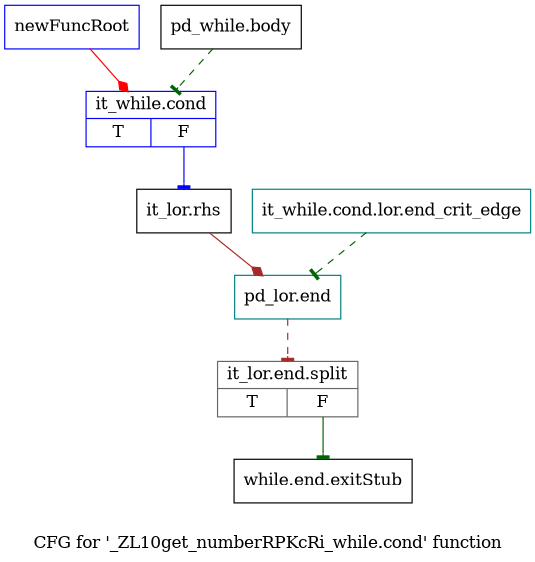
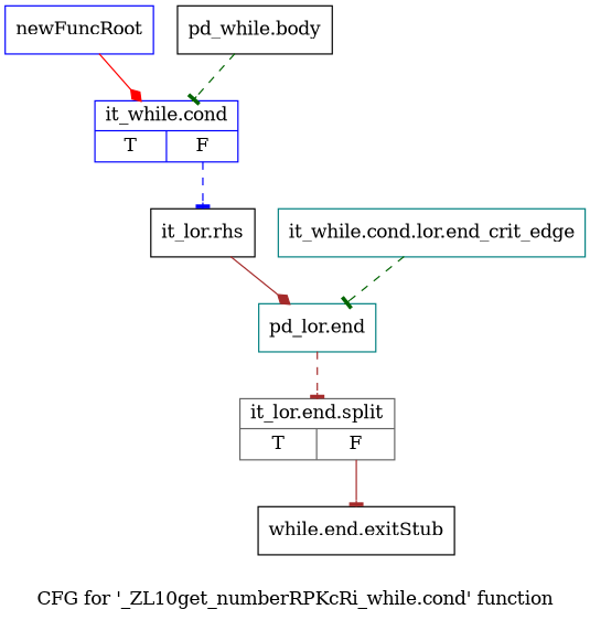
  digraph {
    label="CFG for '_ZL10get_numberRPKcRi_while.cond' function"
    node [color=black shape=record]
    edge [arrowhead=tee color=brown style=solid]
    n1 [color=blue label="{newFuncRoot}"]
    n2 [color=blue label="{it_while.cond|{<s0>T|<s1>F}}"]
    n3 [label="{it_lor.rhs}"]
    n4 [color=teal label="{it_while.cond.lor.end_crit_edge}"]
    n5 [color=teal label="{pd_lor.end}"]
    n6 [label="{while.end.exitStub}"]
    n7 [color=gray40 label="{it_lor.end.split|{<s0>T|<s1>F}}"]
    n8 [label="{pd_while.body}"]
    n1 -> n2 [arrowhead=diamond color=red]
-   n2 -> n3 [color=blue tailport=s1]
+   n2 -> n3 [color=blue style=dashed tailport=s1]
    n3 -> n5 [arrowhead=diamond]
    n4 -> n5 [color=darkgreen style=dashed]
    n5 -> n7 [style=dashed]
-   n7 -> n6 [color=darkgreen tailport=s1]
+   n7 -> n6 [tailport=s1]
    n8 -> n2 [color=darkgreen style=dashed]
  }
